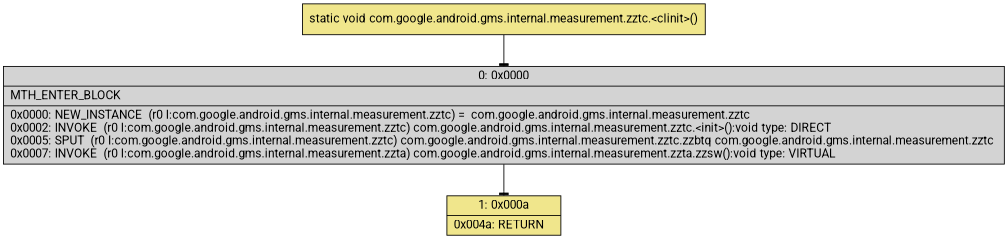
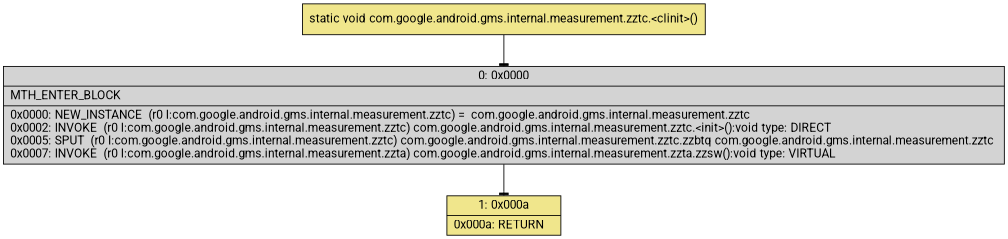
  digraph {
    fontname=Roboto
    node [shape=record style=filled fillcolor=khaki fontname=Roboto]
    edge [arrowhead=tee fontname=Roboto]
    n1 [label="{0\:\ 0x0000|MTH_ENTER_BLOCK\l|0x0000: NEW_INSTANCE  (r0 I:com.google.android.gms.internal.measurement.zztc) =  com.google.android.gms.internal.measurement.zztc \l0x0002: INVOKE  (r0 I:com.google.android.gms.internal.measurement.zztc) com.google.android.gms.internal.measurement.zztc.\<init\>():void type: DIRECT \l0x0005: SPUT  (r0 I:com.google.android.gms.internal.measurement.zztc) com.google.android.gms.internal.measurement.zztc.zzbtq com.google.android.gms.internal.measurement.zztc \l0x0007: INVOKE  (r0 I:com.google.android.gms.internal.measurement.zzta) com.google.android.gms.internal.measurement.zzta.zzsw():void type: VIRTUAL \l}" fillcolor=lightgrey]
-   n2 [label="{1\:\ 0x000a|0x004a: RETURN   \l}"]
+   n2 [label="{1\:\ 0x000a|0x000a: RETURN   \l}"]
    n3 [label="{static void com.google.android.gms.internal.measurement.zztc.\<clinit\>() }"]
    n1 -> n2
    n3 -> n1
  }
